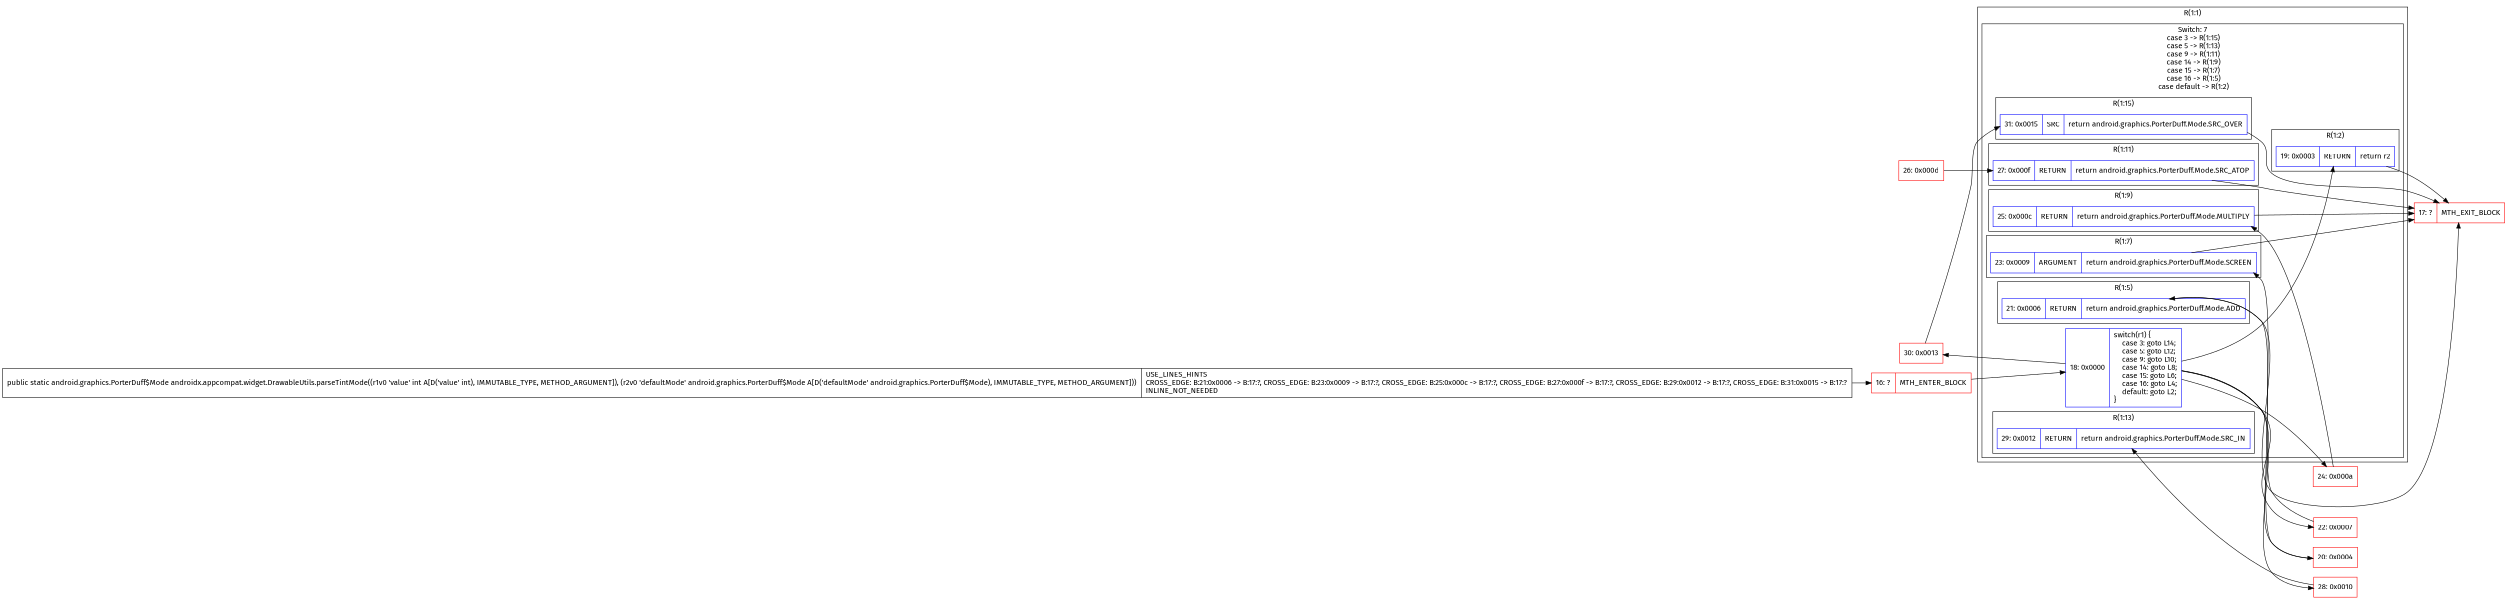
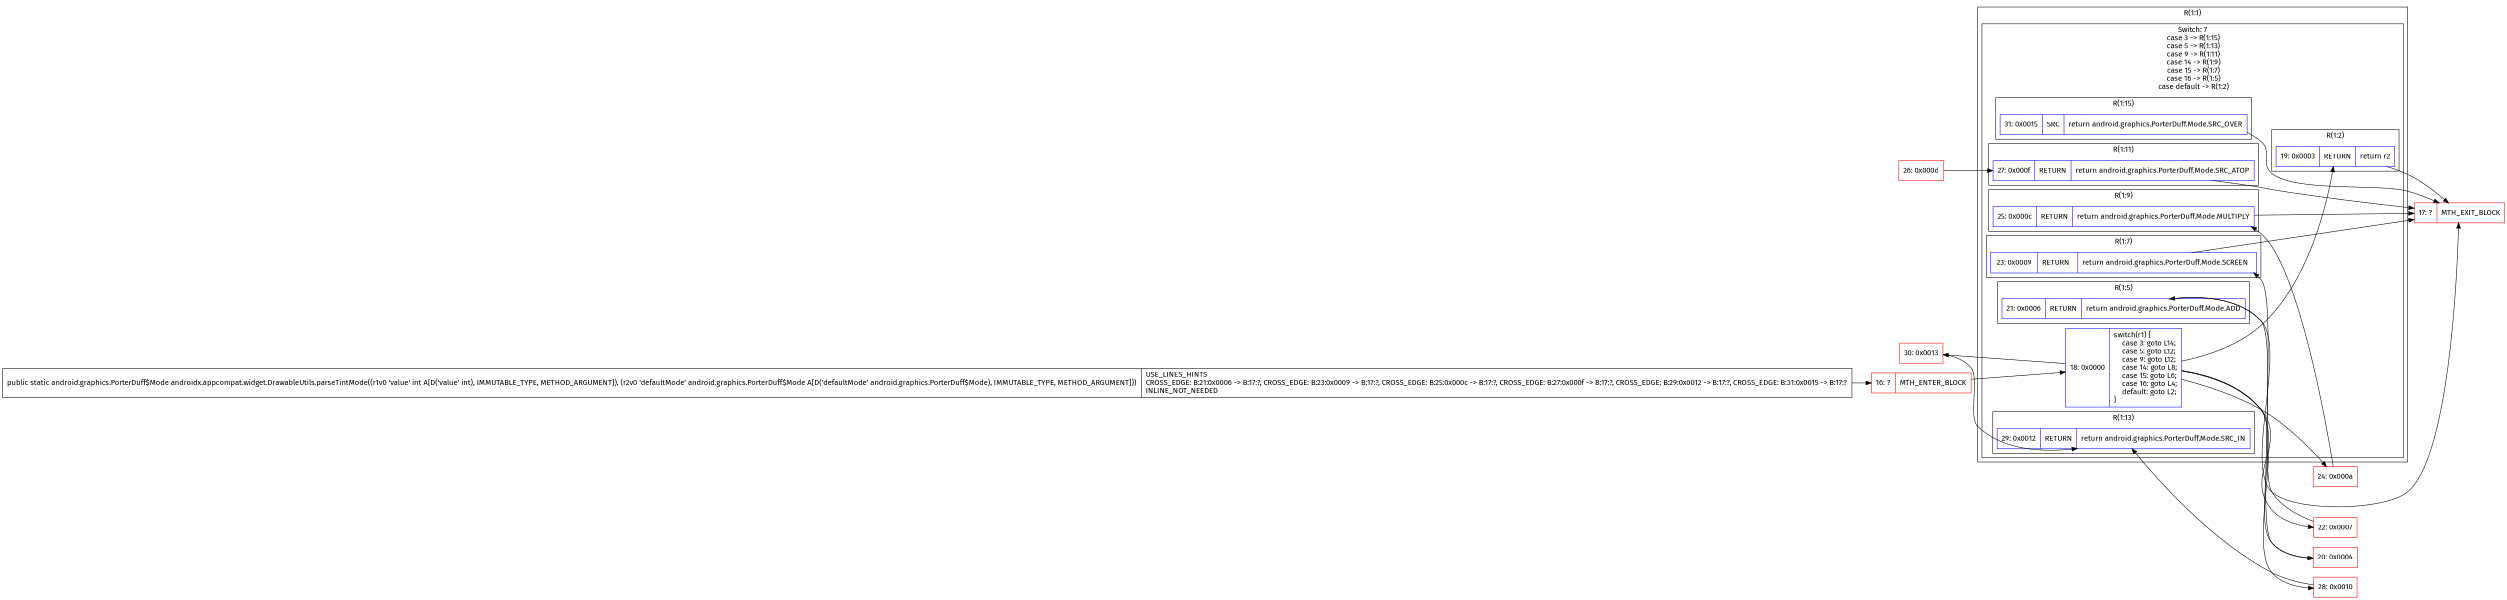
  digraph {
    fontname="Fira Sans"
    rankdir=LR
    node [color=blue fontname="Fira Sans" shape=record]
    edge [fontname="Fira Sans"]
    n1 [label="{31\:\ 0x0015|SRC\l|return android.graphics.PorterDuff.Mode.SRC_OVER\l}"]
    n2 [label="{29\:\ 0x0012|RETURN\l|return android.graphics.PorterDuff.Mode.SRC_IN\l}"]
    n3 [label="{27\:\ 0x000f|RETURN\l|return android.graphics.PorterDuff.Mode.SRC_ATOP\l}"]
    n4 [label="{25\:\ 0x000c|RETURN\l|return android.graphics.PorterDuff.Mode.MULTIPLY\l}"]
-   n5 [label="{23\:\ 0x0009|ARGUMENT\l|return android.graphics.PorterDuff.Mode.SCREEN\l}"]
+   n5 [label="{23\:\ 0x0009|RETURN\l|return android.graphics.PorterDuff.Mode.SCREEN\l}"]
    n6 [label="{21\:\ 0x0006|RETURN\l|return android.graphics.PorterDuff.Mode.ADD\l}"]
    n7 [label="{19\:\ 0x0003|RETURN\l|return r2\l}"]
-   n8 [label="{18\:\ 0x0000|switch(r1) \{\l    case 3: goto L14;\l    case 5: goto L12;\l    case 9: goto L10;\l    case 14: goto L8;\l    case 15: goto L6;\l    case 16: goto L4;\l    default: goto L2;\l\}\l}"]
+   n8 [label="{18\:\ 0x0000|switch(r1) \{\l    case 3: goto L14;\l    case 5: goto L12;\l    case 9: goto L12;\l    case 14: goto L8;\l    case 15: goto L6;\l    case 16: goto L4;\l    default: goto L2;\l\}\l}"]
    n9 [color=red label="{17\:\ ?|MTH_EXIT_BLOCK\l}"]
    n10 [color=red label="{20\:\ 0x0004}"]
    n11 [color=red label="{22\:\ 0x0007}"]
    n12 [color=red label="{24\:\ 0x000a}"]
    n13 [color=red label="{28\:\ 0x0010}"]
    n14 [color=red label="{30\:\ 0x0013}"]
    n15 [color=red label="{26\:\ 0x000d}"]
    n16 [color=red label="{16\:\ ?|MTH_ENTER_BLOCK\l}"]
    n17 [label="{public static android.graphics.PorterDuff$Mode androidx.appcompat.widget.DrawableUtils.parseTintMode((r1v0 'value' int A[D('value' int), IMMUTABLE_TYPE, METHOD_ARGUMENT]), (r2v0 'defaultMode' android.graphics.PorterDuff$Mode A[D('defaultMode' android.graphics.PorterDuff$Mode), IMMUTABLE_TYPE, METHOD_ARGUMENT]))  | USE_LINES_HINTS\lCROSS_EDGE: B:21:0x0006 \-\> B:17:?, CROSS_EDGE: B:23:0x0009 \-\> B:17:?, CROSS_EDGE: B:25:0x000c \-\> B:17:?, CROSS_EDGE: B:27:0x000f \-\> B:17:?, CROSS_EDGE: B:29:0x0012 \-\> B:17:?, CROSS_EDGE: B:31:0x0015 \-\> B:17:?\lINLINE_NOT_NEEDED\l}" color=""]
    subgraph cluster_1 {
      label="R(1:1)"
      subgraph cluster_2 {
        label="Switch: 7\n case 3 -> R(1:15)\n case 5 -> R(1:13)\n case 9 -> R(1:11)\n case 14 -> R(1:9)\n case 15 -> R(1:7)\n case 16 -> R(1:5)\n case default -> R(1:2)"
        n8
        subgraph cluster_3 {
          label="R(1:15)"
          n1
        }
        subgraph cluster_4 {
          label="R(1:13)"
          n2
        }
        subgraph cluster_5 {
          label="R(1:11)"
          n3
        }
        subgraph cluster_6 {
          label="R(1:9)"
          n4
        }
        subgraph cluster_7 {
          label="R(1:7)"
          n5
        }
        subgraph cluster_8 {
          label="R(1:5)"
          n6
        }
        subgraph cluster_9 {
          label="R(1:2)"
          n7
        }
      }
    }
    n1 -> n9
    n3 -> n9
    n4 -> n9
    n5 -> n9
    n6 -> n9
    n7 -> n9
    n8 -> n7
    n8 -> n10
    n8 -> n11
    n8 -> n12
    n8 -> n13
    n8 -> n14
    n10 -> n6
    n11 -> n5
    n12 -> n4
    n13 -> n2
-   n14 -> n1
+   n14 -> n2
    n15 -> n3
    n16 -> n8
    n17 -> n16
  }
